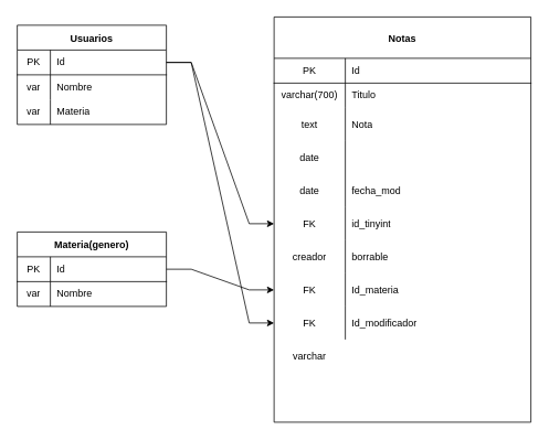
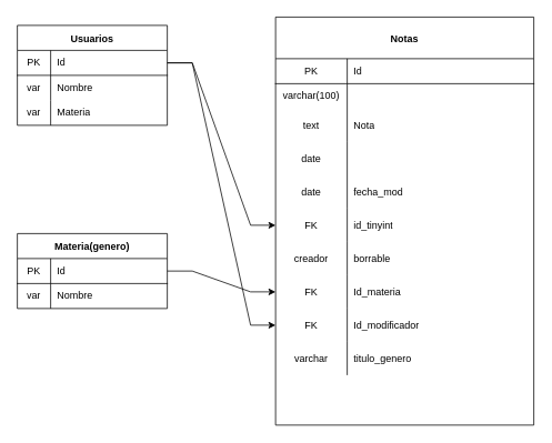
  <mxCell id="0" />
  <mxCell id="1" parent="0" />
  <mxCell id="2" value="Usuarios" style="shape=table;startSize=30;container=1;collapsible=0;childLayout=tableLayout;fixedRows=1;rowLines=0;fontStyle=1;align=center;" parent="1" vertex="1"><mxGeometry x="20" y="30" width="180" height="120" as="geometry" /></mxCell>
  <mxCell id="3" value="" style="shape=partialRectangle;html=1;whiteSpace=wrap;collapsible=0;dropTarget=0;pointerEvents=0;fillColor=none;top=0;left=0;bottom=1;right=0;points=[[0,0.5],[1,0.5]];portConstraint=eastwest;" parent="2" vertex="1"><mxGeometry y="30" width="180" height="30" as="geometry" /></mxCell>
  <mxCell id="4" value="PK" style="shape=partialRectangle;html=1;whiteSpace=wrap;connectable=0;fillColor=none;top=0;left=0;bottom=0;right=0;overflow=hidden;" parent="3" vertex="1"><mxGeometry width="40" height="30" as="geometry" /></mxCell>
  <mxCell id="5" value="Id" style="shape=partialRectangle;html=1;whiteSpace=wrap;connectable=0;fillColor=none;top=0;left=0;bottom=0;right=0;align=left;spacingLeft=6;overflow=hidden;" parent="3" vertex="1"><mxGeometry x="40" width="140" height="30" as="geometry" /></mxCell>
  <mxCell id="6" value="" style="shape=partialRectangle;html=1;whiteSpace=wrap;collapsible=0;dropTarget=0;pointerEvents=0;fillColor=none;top=0;left=0;bottom=0;right=0;points=[[0,0.5],[1,0.5]];portConstraint=eastwest;" parent="2" vertex="1"><mxGeometry y="60" width="180" height="30" as="geometry" /></mxCell>
  <mxCell id="7" value="var" style="shape=partialRectangle;html=1;whiteSpace=wrap;connectable=0;fillColor=none;top=0;left=0;bottom=0;right=0;overflow=hidden;" parent="6" vertex="1"><mxGeometry width="40" height="30" as="geometry" /></mxCell>
  <mxCell id="8" value="Nombre" style="shape=partialRectangle;html=1;whiteSpace=wrap;connectable=0;fillColor=none;top=0;left=0;bottom=0;right=0;align=left;spacingLeft=6;overflow=hidden;" parent="6" vertex="1"><mxGeometry x="40" width="140" height="30" as="geometry" /></mxCell>
  <mxCell id="9" value="" style="shape=partialRectangle;html=1;whiteSpace=wrap;collapsible=0;dropTarget=0;pointerEvents=0;fillColor=none;top=0;left=0;bottom=0;right=0;points=[[0,0.5],[1,0.5]];portConstraint=eastwest;" parent="2" vertex="1"><mxGeometry y="90" width="180" height="30" as="geometry" /></mxCell>
  <mxCell id="10" value="var" style="shape=partialRectangle;html=1;whiteSpace=wrap;connectable=0;fillColor=none;top=0;left=0;bottom=0;right=0;overflow=hidden;" parent="9" vertex="1"><mxGeometry width="40" height="30" as="geometry" /></mxCell>
  <mxCell id="11" value="Materia" style="shape=partialRectangle;html=1;whiteSpace=wrap;connectable=0;fillColor=none;top=0;left=0;bottom=0;right=0;align=left;spacingLeft=6;overflow=hidden;" parent="9" vertex="1"><mxGeometry x="40" width="140" height="30" as="geometry" /></mxCell>
  <mxCell id="12" value="Notas" style="shape=table;startSize=50;container=1;collapsible=0;childLayout=tableLayout;fixedRows=1;rowLines=0;fontStyle=1;align=center;" parent="1" vertex="1"><mxGeometry x="330" y="20" width="310" height="490" as="geometry" /></mxCell>
  <mxCell id="13" value="" style="shape=partialRectangle;html=1;whiteSpace=wrap;collapsible=0;dropTarget=0;pointerEvents=0;fillColor=none;top=0;left=0;bottom=1;right=0;points=[[0,0.5],[1,0.5]];portConstraint=eastwest;" parent="12" vertex="1"><mxGeometry y="50" width="310" height="30" as="geometry" /></mxCell>
  <mxCell id="14" value="PK" style="shape=partialRectangle;html=1;whiteSpace=wrap;connectable=0;fillColor=none;top=0;left=0;bottom=0;right=0;overflow=hidden;" parent="13" vertex="1"><mxGeometry width="86" height="30" as="geometry" /></mxCell>
  <mxCell id="15" value="Id" style="shape=partialRectangle;html=1;whiteSpace=wrap;connectable=0;fillColor=none;top=0;left=0;bottom=0;right=0;align=left;spacingLeft=6;overflow=hidden;" parent="13" vertex="1"><mxGeometry x="86" width="224" height="30" as="geometry" /></mxCell>
  <mxCell id="16" value="" style="shape=partialRectangle;html=1;whiteSpace=wrap;collapsible=0;dropTarget=0;pointerEvents=0;fillColor=none;top=0;left=0;bottom=0;right=0;points=[[0,0.5],[1,0.5]];portConstraint=eastwest;" parent="12" vertex="1"><mxGeometry y="80" width="310" height="30" as="geometry" /></mxCell>
- <mxCell id="17" value="varchar(700)" style="shape=partialRectangle;html=1;whiteSpace=wrap;connectable=0;fillColor=none;top=0;left=0;bottom=0;right=0;overflow=hidden;" parent="16" vertex="1"><mxGeometry width="86" height="30" as="geometry" /></mxCell>
- <mxCell id="18" value="Titulo" style="shape=partialRectangle;html=1;whiteSpace=wrap;connectable=0;fillColor=none;top=0;left=0;bottom=0;right=0;align=left;spacingLeft=6;overflow=hidden;" parent="16" vertex="1"><mxGeometry x="86" width="224" height="30" as="geometry" /></mxCell>
+ <mxCell id="17" value="varchar(100)" style="shape=partialRectangle;html=1;whiteSpace=wrap;connectable=0;fillColor=none;top=0;left=0;bottom=0;right=0;overflow=hidden;" parent="16" vertex="1"><mxGeometry width="86" height="30" as="geometry" /></mxCell>
  <mxCell id="19" value="" style="shape=partialRectangle;html=1;whiteSpace=wrap;collapsible=0;dropTarget=0;pointerEvents=0;fillColor=none;top=0;left=0;bottom=0;right=0;points=[[0,0.5],[1,0.5]];portConstraint=eastwest;" parent="12" vertex="1"><mxGeometry y="110" width="310" height="40" as="geometry" /></mxCell>
  <mxCell id="20" value="text" style="shape=partialRectangle;html=1;whiteSpace=wrap;connectable=0;fillColor=none;top=0;left=0;bottom=0;right=0;overflow=hidden;" parent="19" vertex="1"><mxGeometry width="86" height="40" as="geometry" /></mxCell>
  <mxCell id="21" value="Nota" style="shape=partialRectangle;html=1;whiteSpace=wrap;connectable=0;fillColor=none;top=0;left=0;bottom=0;right=0;align=left;spacingLeft=6;overflow=hidden;" parent="19" vertex="1"><mxGeometry x="86" width="224" height="40" as="geometry" /></mxCell>
  <mxCell id="22" value="" style="shape=partialRectangle;html=1;whiteSpace=wrap;collapsible=0;dropTarget=0;pointerEvents=0;fillColor=none;top=0;left=0;bottom=0;right=0;points=[[0,0.5],[1,0.5]];portConstraint=eastwest;" parent="12" vertex="1"><mxGeometry y="150" width="310" height="40" as="geometry" /></mxCell>
  <mxCell id="23" value="date" style="shape=partialRectangle;html=1;whiteSpace=wrap;connectable=0;fillColor=none;top=0;left=0;bottom=0;right=0;overflow=hidden;" parent="22" vertex="1"><mxGeometry width="86" height="40" as="geometry" /></mxCell>
  <mxCell id="24" value="" style="shape=partialRectangle;html=1;whiteSpace=wrap;collapsible=0;dropTarget=0;pointerEvents=0;fillColor=none;top=0;left=0;bottom=0;right=0;points=[[0,0.5],[1,0.5]];portConstraint=eastwest;" parent="12" vertex="1"><mxGeometry y="190" width="310" height="40" as="geometry" /></mxCell>
  <mxCell id="25" value="date" style="shape=partialRectangle;html=1;whiteSpace=wrap;connectable=0;fillColor=none;top=0;left=0;bottom=0;right=0;overflow=hidden;" parent="24" vertex="1"><mxGeometry width="86" height="40" as="geometry" /></mxCell>
  <mxCell id="26" value="fecha_mod" style="shape=partialRectangle;html=1;whiteSpace=wrap;connectable=0;fillColor=none;top=0;left=0;bottom=0;right=0;align=left;spacingLeft=6;overflow=hidden;" parent="24" vertex="1"><mxGeometry x="86" width="224" height="40" as="geometry" /></mxCell>
  <mxCell id="27" value="" style="shape=partialRectangle;html=1;whiteSpace=wrap;collapsible=0;dropTarget=0;pointerEvents=0;fillColor=none;top=0;left=0;bottom=0;right=0;points=[[0,0.5],[1,0.5]];portConstraint=eastwest;" parent="12" vertex="1"><mxGeometry y="230" width="310" height="40" as="geometry" /></mxCell>
  <mxCell id="28" value="FK" style="shape=partialRectangle;html=1;whiteSpace=wrap;connectable=0;fillColor=none;top=0;left=0;bottom=0;right=0;overflow=hidden;" parent="27" vertex="1"><mxGeometry width="86" height="40" as="geometry" /></mxCell>
  <mxCell id="29" value="id_tinyint" style="shape=partialRectangle;html=1;whiteSpace=wrap;connectable=0;fillColor=none;top=0;left=0;bottom=0;right=0;align=left;spacingLeft=6;overflow=hidden;" parent="27" vertex="1"><mxGeometry x="86" width="224" height="40" as="geometry" /></mxCell>
  <mxCell id="30" value="" style="shape=partialRectangle;html=1;whiteSpace=wrap;collapsible=0;dropTarget=0;pointerEvents=0;fillColor=none;top=0;left=0;bottom=0;right=0;points=[[0,0.5],[1,0.5]];portConstraint=eastwest;" parent="12" vertex="1"><mxGeometry y="270" width="310" height="40" as="geometry" /></mxCell>
  <mxCell id="31" value="creador" style="shape=partialRectangle;html=1;whiteSpace=wrap;connectable=0;fillColor=none;top=0;left=0;bottom=0;right=0;overflow=hidden;" parent="30" vertex="1"><mxGeometry width="86" height="40" as="geometry" /></mxCell>
  <mxCell id="32" value="borrable" style="shape=partialRectangle;html=1;whiteSpace=wrap;connectable=0;fillColor=none;top=0;left=0;bottom=0;right=0;align=left;spacingLeft=6;overflow=hidden;" parent="30" vertex="1"><mxGeometry x="86" width="224" height="40" as="geometry" /></mxCell>
  <mxCell id="33" value="" style="shape=partialRectangle;html=1;whiteSpace=wrap;collapsible=0;dropTarget=0;pointerEvents=0;fillColor=none;top=0;left=0;bottom=0;right=0;points=[[0,0.5],[1,0.5]];portConstraint=eastwest;" parent="12" vertex="1"><mxGeometry y="310" width="310" height="40" as="geometry" /></mxCell>
  <mxCell id="34" value="FK" style="shape=partialRectangle;html=1;whiteSpace=wrap;connectable=0;fillColor=none;top=0;left=0;bottom=0;right=0;overflow=hidden;" parent="33" vertex="1"><mxGeometry width="86" height="40" as="geometry" /></mxCell>
  <mxCell id="35" value="Id_materia" style="shape=partialRectangle;html=1;whiteSpace=wrap;connectable=0;fillColor=none;top=0;left=0;bottom=0;right=0;align=left;spacingLeft=6;overflow=hidden;" parent="33" vertex="1"><mxGeometry x="86" width="224" height="40" as="geometry" /></mxCell>
  <mxCell id="36" value="" style="shape=partialRectangle;html=1;whiteSpace=wrap;collapsible=0;dropTarget=0;pointerEvents=0;fillColor=none;top=0;left=0;bottom=0;right=0;points=[[0,0.5],[1,0.5]];portConstraint=eastwest;" parent="12" vertex="1"><mxGeometry y="350" width="310" height="40" as="geometry" /></mxCell>
  <mxCell id="37" value="FK" style="shape=partialRectangle;html=1;whiteSpace=wrap;connectable=0;fillColor=none;top=0;left=0;bottom=0;right=0;overflow=hidden;" parent="36" vertex="1"><mxGeometry width="86" height="40" as="geometry" /></mxCell>
  <mxCell id="38" value="Id_modificador" style="shape=partialRectangle;html=1;whiteSpace=wrap;connectable=0;fillColor=none;top=0;left=0;bottom=0;right=0;align=left;spacingLeft=6;overflow=hidden;" parent="36" vertex="1"><mxGeometry x="86" width="224" height="40" as="geometry" /></mxCell>
  <mxCell id="39" value="" style="shape=partialRectangle;html=1;whiteSpace=wrap;collapsible=0;dropTarget=0;pointerEvents=0;fillColor=none;top=0;left=0;bottom=0;right=0;points=[[0,0.5],[1,0.5]];portConstraint=eastwest;" vertex="1" parent="12"><mxGeometry y="390" width="310" height="40" as="geometry" /></mxCell>
  <mxCell id="40" value="varchar" style="shape=partialRectangle;html=1;whiteSpace=wrap;connectable=0;fillColor=none;top=0;left=0;bottom=0;right=0;overflow=hidden;" vertex="1" parent="39"><mxGeometry width="86" height="40" as="geometry" /></mxCell>
+ <mxCell id="41" value="titulo_genero" style="shape=partialRectangle;html=1;whiteSpace=wrap;connectable=0;fillColor=none;top=0;left=0;bottom=0;right=0;align=left;spacingLeft=6;overflow=hidden;" vertex="1" parent="39"><mxGeometry x="86" width="224" height="40" as="geometry" /></mxCell>
  <mxCell id="42" value="Materia(genero)" style="shape=table;startSize=30;container=1;collapsible=0;childLayout=tableLayout;fixedRows=1;rowLines=0;fontStyle=1;align=center;" parent="1" vertex="1"><mxGeometry x="20" y="280" width="180" height="90" as="geometry" /></mxCell>
  <mxCell id="43" value="" style="shape=partialRectangle;html=1;whiteSpace=wrap;collapsible=0;dropTarget=0;pointerEvents=0;fillColor=none;top=0;left=0;bottom=1;right=0;points=[[0,0.5],[1,0.5]];portConstraint=eastwest;" parent="42" vertex="1"><mxGeometry y="30" width="180" height="30" as="geometry" /></mxCell>
  <mxCell id="44" value="PK" style="shape=partialRectangle;html=1;whiteSpace=wrap;connectable=0;fillColor=none;top=0;left=0;bottom=0;right=0;overflow=hidden;" parent="43" vertex="1"><mxGeometry width="40" height="30" as="geometry" /></mxCell>
  <mxCell id="45" value="Id" style="shape=partialRectangle;html=1;whiteSpace=wrap;connectable=0;fillColor=none;top=0;left=0;bottom=0;right=0;align=left;spacingLeft=6;overflow=hidden;" parent="43" vertex="1"><mxGeometry x="40" width="140" height="30" as="geometry" /></mxCell>
  <mxCell id="46" value="" style="shape=partialRectangle;html=1;whiteSpace=wrap;collapsible=0;dropTarget=0;pointerEvents=0;fillColor=none;top=0;left=0;bottom=0;right=0;points=[[0,0.5],[1,0.5]];portConstraint=eastwest;" parent="42" vertex="1"><mxGeometry y="60" width="180" height="30" as="geometry" /></mxCell>
  <mxCell id="47" value="var" style="shape=partialRectangle;html=1;whiteSpace=wrap;connectable=0;fillColor=none;top=0;left=0;bottom=0;right=0;overflow=hidden;" parent="46" vertex="1"><mxGeometry width="40" height="30" as="geometry" /></mxCell>
  <mxCell id="48" value="Nombre" style="shape=partialRectangle;html=1;whiteSpace=wrap;connectable=0;fillColor=none;top=0;left=0;bottom=0;right=0;align=left;spacingLeft=6;overflow=hidden;" parent="46" vertex="1"><mxGeometry x="40" width="140" height="30" as="geometry" /></mxCell>
  <mxCell id="49" style="edgeStyle=entityRelationEdgeStyle;rounded=0;orthogonalLoop=1;jettySize=auto;html=1;exitX=1;exitY=0.5;exitDx=0;exitDy=0;" parent="1" source="3" target="27" edge="1"><mxGeometry relative="1" as="geometry" /></mxCell>
  <mxCell id="50" style="edgeStyle=entityRelationEdgeStyle;rounded=0;orthogonalLoop=1;jettySize=auto;html=1;exitX=1;exitY=0.5;exitDx=0;exitDy=0;entryX=0;entryY=0.5;entryDx=0;entryDy=0;" parent="1" source="3" target="36" edge="1"><mxGeometry relative="1" as="geometry" /></mxCell>
  <mxCell id="51" style="edgeStyle=entityRelationEdgeStyle;rounded=0;orthogonalLoop=1;jettySize=auto;html=1;exitX=1;exitY=0.5;exitDx=0;exitDy=0;entryX=0;entryY=0.5;entryDx=0;entryDy=0;" parent="1" source="43" target="33" edge="1"><mxGeometry relative="1" as="geometry" /></mxCell>
